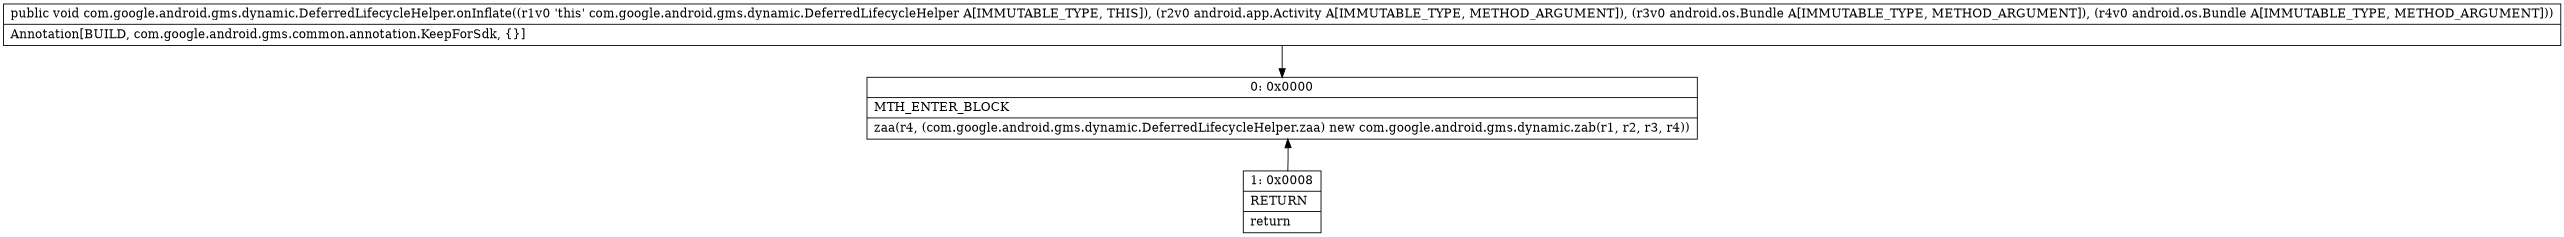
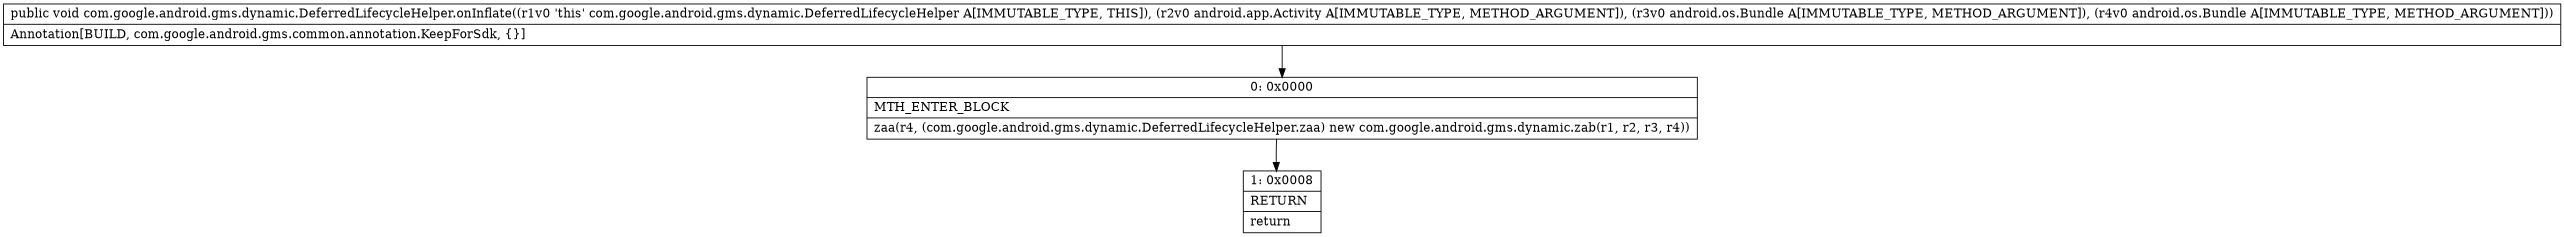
  digraph {
    node [shape=record]
    n1 [label="{0\:\ 0x0000|MTH_ENTER_BLOCK\l|zaa(r4, (com.google.android.gms.dynamic.DeferredLifecycleHelper.zaa) new com.google.android.gms.dynamic.zab(r1, r2, r3, r4))\l}"]
    n2 [label="{1\:\ 0x0008|RETURN\l|return\l}"]
    n3 [label="{public void com.google.android.gms.dynamic.DeferredLifecycleHelper.onInflate((r1v0 'this' com.google.android.gms.dynamic.DeferredLifecycleHelper A[IMMUTABLE_TYPE, THIS]), (r2v0 android.app.Activity A[IMMUTABLE_TYPE, METHOD_ARGUMENT]), (r3v0 android.os.Bundle A[IMMUTABLE_TYPE, METHOD_ARGUMENT]), (r4v0 android.os.Bundle A[IMMUTABLE_TYPE, METHOD_ARGUMENT]))  | Annotation[BUILD, com.google.android.gms.common.annotation.KeepForSdk, \{\}]\l}"]
-   n2 -> n1
+   n1 -> n2
    n3 -> n1
  }
